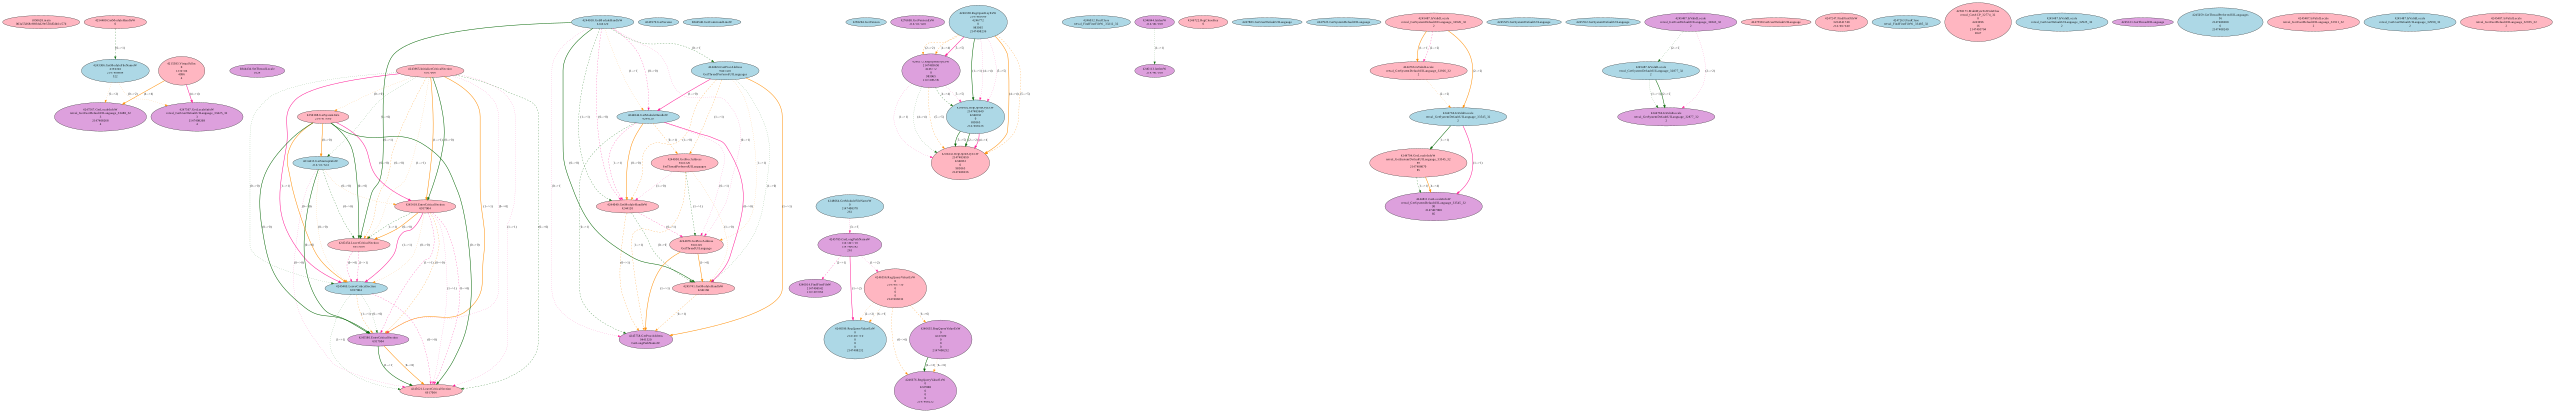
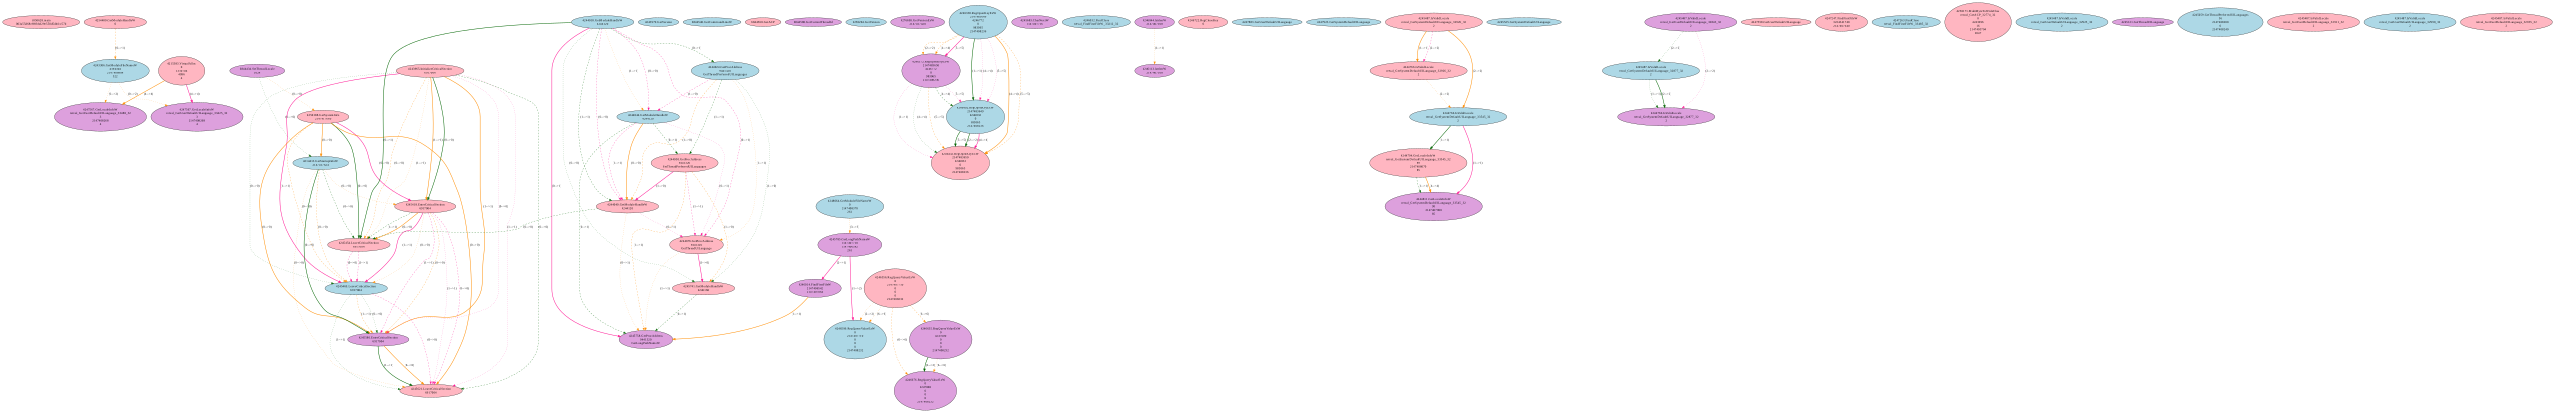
  digraph {
    fontname="Liberation Serif"
    node [fillcolor=lightpink fontname="Liberation Serif" style=filled]
    edge [color=darkorange fontname="Liberation Serif" style=bold]
    n1 [label="6850628.main\n003a55d68e69fbbd29e550d5d4fcc57d"]
    n2 [label="4254480.GetModuleHandleW\n0"]
    n3 [fillcolor=lightblue label="4243306.GetModuleFileNameW\n4194304\n2147408904\n522"]
    n4 [fillcolor=plum label="4247567.GetLocaleInfoW\nretval_GetUserDefaultUILanguage_33480_32\n3\n2147408268\n4"]
    n5 [fillcolor=plum label="4247567.GetLocaleInfoW\nretval_GetUserDefaultUILanguage_33425_32\n3\n2147408268\n4"]
    n6 [fillcolor=plum label="6844434.SetThreadLocale\n1024"]
    n7 [label="4243965.InitializeCriticalSection\n6917004"]
    n8 [label="4250188.GetSystemInfo\n2147417660"]
    n9 [fillcolor=lightblue label="4214413.GetStartupInfoW\n2147417624"]
    n10 [label="4245418.EnterCriticalSection\n6917004"]
    n11 [label="4245454.LeaveCriticalSection\n6917004"]
    n12 [fillcolor=lightblue label="4245469.LeaveCriticalSection\n6917004"]
    n13 [fillcolor=plum label="4245580.EnterCriticalSection\n6917004"]
    n14 [label="4245621.LeaveCriticalSection\n6917004"]
    n15 [fillcolor=lightblue label="4243979.GetVersion\n"]
    n16 [fillcolor=lightblue label="4244018.GetModuleHandleW\n4244120"]
    n17 [fillcolor=lightblue label="4244024.GetProcAddress\n9441320\nGetThreadPreferredUILanguages"]
    n18 [fillcolor=lightblue label="4244044.GetModuleHandleW\n4244120"]
    n19 [label="4244040.GetModuleHandleW\n4244120"]
    n20 [label="4244076.GetProcAddress\n9441320\nGetThreadUILanguage"]
    n21 [label="4245741.GetModuleHandleW\n4246160"]
    n22 [fillcolor=plum label="4245758.GetProcAddress\n9441320\nGetLongPathNameW"]
    n23 [label="4244050.GetProcAddress\n9441320\nSetThreadPreferredUILanguages"]
    n24 [fillcolor=lightblue label="6844540.GetCommandLineW\n"]
+   n25 [label="6844560.GetACP\n"]
+   n26 [fillcolor=plum label="6844580.GetCurrentThreadId\n"]
    n27 [fillcolor=lightblue label="4250204.GetVersion\n"]
    n28 [fillcolor=plum label="4276690.GetVersionExW\n2147417420"]
    n29 [fillcolor=lightblue label="4248064.GetModuleFileNameW\n0\n2147408370\n261"]
    n30 [fillcolor=plum label="4245785.GetLongPathNameW\n2147407710\n2147406542\n261"]
    n31 [fillcolor=plum label="4246014.FindFirstFileW\n2147406542\n2147407064"]
    n32 [label="4246556.RegQueryValueExW\n0\n2147407710\n0\n0\n0\n2147408232"]
    n33 [fillcolor=lightblue label="4246599.RegQueryValueExW\n0\n2147407710\n0\n0\n0\n2147408232"]
    n34 [label="4215383.VirtualAlloc\n0\n1310704\n4096\n4"]
    n35 [fillcolor=lightblue label="4246338.RegOpenKeyExW\n2147483649\n4246772\n0\n983065\n2147408236"]
    n36 [fillcolor=plum label="4246372.RegOpenKeyExW\n2147483650\n4246772\n0\n983065\n2147408236"]
    n37 [fillcolor=lightblue label="4246402.RegOpenKeyExW\n2147483649\n4246832\n0\n983065\n2147408236"]
    n38 [label="4246432.RegOpenKeyExW\n2147483650\n4246832\n0\n983065\n2147408236"]
    n39 [fillcolor=plum label="4246635.RegQueryValueExW\n0\n4247000\n0\n0\n0\n2147408232"]
    n40 [fillcolor=plum label="4246676.RegQueryValueExW\n0\n4247000\n0\n0\n0\n2147408232"]
+   n41 [fillcolor=plum label="4245683.CharNextW\n2147407716"]
    n42 [fillcolor=lightblue label="4246032.FindClose\nretval_FindFirstFileW_33212_32"]
    n43 [fillcolor=plum label="4246044.lstrlenW\n2147407108"]
    n44 [fillcolor=plum label="4246113.lstrlenW\n2147407108"]
    n45 [label="4246722.RegCloseKey\n0"]
    n46 [fillcolor=lightblue label="4247883.GetUserDefaultUILanguage\n"]
    n47 [fillcolor=lightblue label="4247923.GetSystemDefaultUILanguage\n"]
    n48 [label="4245487.IsValidLocale\nretval_GetSystemDefaultUILanguage_32926_32\n2"]
    n49 [label="4244766.IsValidLocale\nretval_GetSystemDefaultUILanguage_32926_32\n2"]
    n50 [fillcolor=lightblue label="4244766.IsValidLocale\nretval_GetSystemDefaultUILanguage_33545_32\n2"]
    n51 [label="4244794.GetLocaleInfoW\nretval_GetSystemDefaultUILanguage_33545_32\n89\n2147408070\n85"]
    n52 [fillcolor=plum label="4244811.GetLocaleInfoW\nretval_GetSystemDefaultUILanguage_33545_32\n90\n2147407900\n85"]
    n53 [fillcolor=lightblue label="4245525.GetSystemDefaultUILanguage\n"]
-   n54 [fillcolor=lightblue label="4245552.GetSystemDefaultUILanguage\n"]
    n55 [fillcolor=plum label="4245487.IsValidLocale\nretval_GetUserDefaultUILanguage_32843_32\n2"]
    n56 [fillcolor=lightblue label="4245487.IsValidLocale\nretval_GetSystemDefaultUILanguage_32877_32\n2"]
    n57 [fillcolor=plum label="4244766.IsValidLocale\nretval_GetSystemDefaultUILanguage_32877_32\n2"]
    n58 [label="4247558.GetUserDefaultUILanguage\n"]
    n59 [label="4247247.FindFirstFileW\n3224341740\n2147407640"]
    n60 [fillcolor=lightblue label="4247263.FindClose\nretval_FindFirstFileW_33485_32"]
    n61 [label="4250171.MultiByteToWideChar\nretval_GetACP_32774_32\n0\n4243696\n16\n2147403704\n2047"]
    n62 [fillcolor=lightblue label="4245487.IsValidLocale\nretval_GetUserDefaultUILanguage_32925_32\n2"]
    n63 [fillcolor=plum label="4245121.GetThreadUILanguage\n"]
    n64 [fillcolor=lightblue label="4245059.GetThreadPreferredUILanguages\n56\n2147408200\n0\n2147408240"]
    n65 [label="4245487.IsValidLocale\nretval_GetUserDefaultUILanguage_32911_32\n2"]
    n66 [fillcolor=lightblue label="4245487.IsValidLocale\nretval_GetUserDefaultUILanguage_32990_32\n2"]
    n67 [label="4245487.IsValidLocale\nretval_GetUserDefaultUILanguage_32935_32\n2"]
-   n2 -> n3 [color=darkgreen label="(0-->1)" style=dashed]
+   n2 -> n3 [label="(0-->1)" style=dashed]
    n3 -> n4 [label="(0-->2)" style=dotted]
    n3 -> n5 [label="(0-->2)" style=dotted]
-   n7 -> n8 [label="(0-->0)" style=dotted]
-   n7 -> n9 [color=darkgreen label="(0-->0)" style=dotted]
+   n6 -> n8 [label="(0-->0)" style=dotted]
+   n6 -> n9 [color=darkgreen label="(0-->0)" style=dotted]
    n7 -> n10 [label="(1-->1)"]
    n7 -> n10 [color=darkgreen label="(0-->0)"]
    n7 -> n11 [label="(1-->1)" style=dotted]
    n7 -> n11 [label="(0-->0)" style=dashed]
    n7 -> n12 [color=deeppink label="(1-->1)"]
    n7 -> n12 [color=darkgreen label="(0-->0)" style=dotted]
    n7 -> n13 [label="(1-->1)"]
    n7 -> n13 [color=deeppink label="(0-->0)" style=dotted]
    n7 -> n14 [color=deeppink label="(1-->1)" style=dotted]
    n7 -> n14 [color=darkgreen label="(0-->0)" style=dashed]
    n8 -> n9 [label="(0-->0)"]
    n8 -> n10 [color=deeppink label="(0-->0)"]
    n8 -> n11 [color=darkgreen label="(0-->0)"]
-   n8 -> n12 [label="(0-->0)"]
-   n8 -> n13 [color=darkgreen label="(0-->0)"]
-   n8 -> n14 [color=darkgreen label="(0-->0)"]
+   n8 -> n12 [label="(0-->0)" style=dashed]
+   n8 -> n13 [label="(0-->0)"]
+   n8 -> n14 [label="(0-->0)"]
    n9 -> n10 [label="(0-->0)" style=dotted]
    n9 -> n11 [color=darkgreen label="(0-->0)" style=dashed]
-   n9 -> n12 [label="(0-->0)" style=dotted]
+   n9 -> n12 [label="(0-->0)" style=dashed]
    n9 -> n13 [color=darkgreen label="(0-->0)"]
-   n9 -> n14 [color=deeppink label="(0-->0)" style=dotted]
+   n9 -> n14 [label="(0-->0)" style=dotted]
    n10 -> n11 [color=darkgreen label="(1-->1)" style=dashed]
    n10 -> n11 [label="(0-->0)"]
    n10 -> n12 [color=deeppink label="(1-->1)"]
    n10 -> n12 [label="(0-->0)" style=dotted]
    n10 -> n13 [color=deeppink label="(1-->1)" style=dashed]
    n10 -> n13 [label="(0-->0)" style=dashed]
    n10 -> n14 [color=deeppink label="(1-->1)" style=dotted]
    n10 -> n14 [color=deeppink label="(0-->0)" style=dashed]
    n11 -> n12 [color=deeppink label="(1-->1)" style=dashed]
    n11 -> n12 [color=deeppink label="(0-->0)" style=dashed]
    n12 -> n13 [label="(1-->1)" style=dashed]
    n12 -> n13 [color=darkgreen label="(0-->0)" style=dotted]
    n12 -> n14 [color=darkgreen label="(1-->1)" style=dotted]
    n12 -> n14 [color=deeppink label="(0-->0)" style=dashed]
    n13 -> n14 [color=darkgreen label="(1-->1)"]
    n13 -> n14 [label="(0-->0)"]
    n16 -> n11 [color=darkgreen label="(0-->1)"]
    n16 -> n17 [color=darkgreen label="(0-->1)" style=dashed]
    n16 -> n18 [label="(1-->1)" style=dotted]
    n16 -> n18 [color=deeppink label="(0-->0)" style=dashed]
    n16 -> n19 [color=darkgreen label="(1-->1)" style=dashed]
    n16 -> n19 [color=deeppink label="(0-->0)" style=dashed]
-   n16 -> n20 [color=deeppink label="(0-->1)" style=dotted]
-   n16 -> n21 [color=darkgreen label="(0-->0)"]
-   n16 -> n22 [color=deeppink label="(0-->1)" style=dotted]
-   n17 -> n18 [color=deeppink label="(1-->0)"]
+   n16 -> n20 [color=deeppink label="(0-->1)" style=dashed]
+   n16 -> n21 [color=darkgreen label="(0-->0)" style=dotted]
+   n16 -> n22 [color=deeppink label="(0-->1)"]
+   n17 -> n18 [color=deeppink label="(1-->0)" style=dashed]
    n17 -> n19 [label="(1-->0)" style=dashed]
    n17 -> n20 [label="(1-->1)" style=dotted]
    n17 -> n21 [color=darkgreen label="(1-->0)" style=dotted]
-   n17 -> n22 [label="(1-->1)"]
-   n17 -> n23 [label="(1-->1)" style=dashed]
+   n31 -> n22 [label="(1-->1)"]
+   n17 -> n23 [color=darkgreen label="(1-->1)" style=dashed]
    n18 -> n19 [color=deeppink label="(1-->1)" style=dashed]
    n18 -> n19 [label="(0-->0)"]
    n18 -> n20 [color=deeppink label="(0-->1)" style=dotted]
-   n18 -> n21 [color=deeppink label="(0-->0)"]
    n18 -> n22 [color=darkgreen label="(0-->1)" style=dashed]
-   n18 -> n23 [label="(0-->1)" style=dashed]
-   n19 -> n20 [color=deeppink label="(0-->1)" style=dashed]
-   n19 -> n21 [color=darkgreen label="(0-->0)" style=dashed]
-   n19 -> n22 [label="(0-->1)" style=dashed]
-   n20 -> n21 [label="(1-->0)"]
-   n20 -> n22 [label="(1-->1)"]
-   n21 -> n22 [label="(0-->1)" style=dashed]
-   n23 -> n19 [color=deeppink label="(1-->0)" style=dotted]
-   n23 -> n20 [color=darkgreen label="(1-->1)" style=dashed]
-   n23 -> n21 [label="(1-->0)" style=dotted]
+   n18 -> n23 [color=darkgreen label="(0-->1)" style=dashed]
+   n19 -> n20 [color=deeppink label="(0-->1)" style=dotted]
+   n19 -> n11 [color=darkgreen label="(0-->0)" style=dashed]
+   n19 -> n22 [label="(0-->1)" style=dotted]
+   n20 -> n21 [color=deeppink label="(1-->0)"]
+   n20 -> n22 [label="(1-->1)" style=dotted]
+   n21 -> n22 [color=darkgreen label="(0-->1)" style=dashed]
+   n23 -> n19 [color=deeppink label="(1-->0)"]
+   n23 -> n20 [color=deeppink label="(1-->1)" style=dashed]
+   n23 -> n21 [label="(1-->0)" style=dashed]
    n23 -> n22 [label="(1-->1)" style=dashed]
-   n29 -> n30 [color=deeppink label="(3-->3)" style=dotted]
-   n30 -> n31 [color=deeppink label="(2-->1)" style=dashed]
-   n30 -> n32 [color=deeppink label="(1-->2)" style=dotted]
+   n29 -> n30 [label="(3-->3)" style=dotted]
+   n30 -> n31 [color=deeppink label="(2-->1)"]
    n30 -> n33 [color=deeppink label="(1-->2)"]
    n32 -> n33 [label="(2-->2)" style=dotted]
    n32 -> n33 [label="(6-->6)" style=dotted]
    n32 -> n39 [label="(6-->6)" style=dashed]
    n32 -> n40 [label="(6-->6)" style=dashed]
    n34 -> n4 [label="(4-->4)"]
    n34 -> n5 [color=deeppink label="(4-->4)"]
    n35 -> n36 [label="(2-->2)" style=dashed]
    n35 -> n36 [label="(4-->4)" style=dashed]
    n35 -> n36 [color=deeppink label="(5-->5)"]
    n35 -> n37 [color=darkgreen label="(1-->1)"]
    n35 -> n37 [color=deeppink label="(4-->4)" style=dotted]
    n35 -> n37 [color=deeppink label="(5-->5)" style=dotted]
    n35 -> n38 [label="(4-->4)"]
    n35 -> n38 [label="(5-->5)" style=dashed]
    n36 -> n37 [color=darkgreen label="(4-->4)" style=dashed]
    n36 -> n37 [color=deeppink label="(5-->5)" style=dotted]
    n36 -> n38 [color=deeppink label="(1-->1)" style=dotted]
    n36 -> n38 [color=darkgreen label="(4-->4)" style=dotted]
    n36 -> n38 [label="(5-->5)" style=dashed]
    n37 -> n38 [color=darkgreen label="(2-->2)"]
    n37 -> n38 [color=deeppink label="(4-->4)"]
    n37 -> n38 [color=darkgreen label="(5-->5)"]
    n39 -> n40 [color=darkgreen label="(2-->2)"]
    n39 -> n40 [label="(6-->6)" style=dotted]
-   n43 -> n44 [color=darkgreen label="(1-->1)" style=dotted]
+   n43 -> n44 [label="(1-->1)" style=dotted]
    n48 -> n49 [label="(1-->1)"]
    n48 -> n49 [color=deeppink label="(2-->2)" style=dashed]
    n48 -> n50 [label="(2-->2)"]
    n49 -> n50 [label="(2-->2)" style=dotted]
    n50 -> n51 [color=darkgreen label="(1-->1)"]
    n50 -> n52 [color=deeppink label="(1-->1)"]
    n51 -> n52 [color=darkgreen label="(1-->1)" style=dashed]
    n51 -> n52 [label="(4-->4)"]
    n55 -> n56 [color=darkgreen label="(2-->2)" style=dotted]
    n55 -> n57 [color=deeppink label="(2-->2)" style=dotted]
    n56 -> n57 [color=darkgreen label="(1-->1)" style=dotted]
    n56 -> n57 [color=darkgreen label="(2-->2)"]
  }
